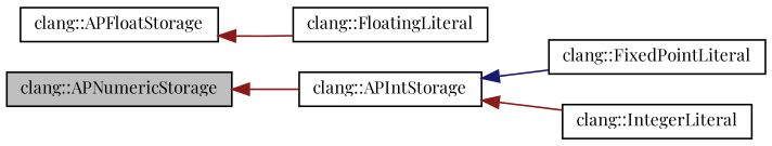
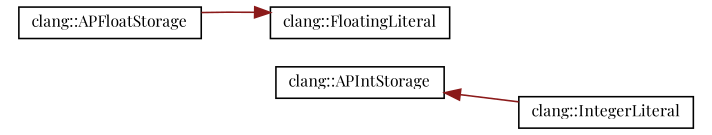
  digraph {
    fontname="Playfair Display"
    rankdir=LR
    node [color=black fontname="Playfair Display" fontsize=10 shape=record]
    edge [color=firebrick4 dir=back fontname="Playfair Display" fontsize=10 labelfontname=Helvetica labelfontsize=10 style=solid]
-   n1 [fillcolor=grey75 fontcolor=black height=0.2 label="clang::APNumericStorage" style=filled width=0.4]
    n2 [height=0.2 label="clang::APIntStorage" width=0.4]
    n3 [height=0.2 label="clang::APFloatStorage" width=0.4]
    n4 [height=0.2 label="clang::FloatingLiteral" width=0.4]
-   n5 [height=0.2 label="clang::FixedPointLiteral" width=0.4]
    n6 [height=0.2 label="clang::IntegerLiteral" width=0.4]
-   n1 -> n2
-   n2 -> n5 [color=midnightblue]
    n2 -> n6
-   n3 -> n4
+   n4 -> n3
  }
